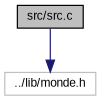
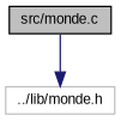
  digraph {
    fontname="Liberation Sans"
    node [fontname="Liberation Sans" fontsize=10 shape=record style=filled]
-   n1 [color=black fillcolor=grey75 fontcolor=black height=0.2 label="src/src.c" width=0.4]
+   n1 [color=black fillcolor=grey75 fontcolor=black height=0.2 label="src/monde.c" width=0.4]
    n2 [color=grey75 fillcolor=white height=0.2 label="../lib/monde.h" width=0.4]
    n1 -> n2 [color=midnightblue fontname="Liberation Sans" fontsize=10 labelfontname=Helvetica labelfontsize=10 style=solid]
  }
